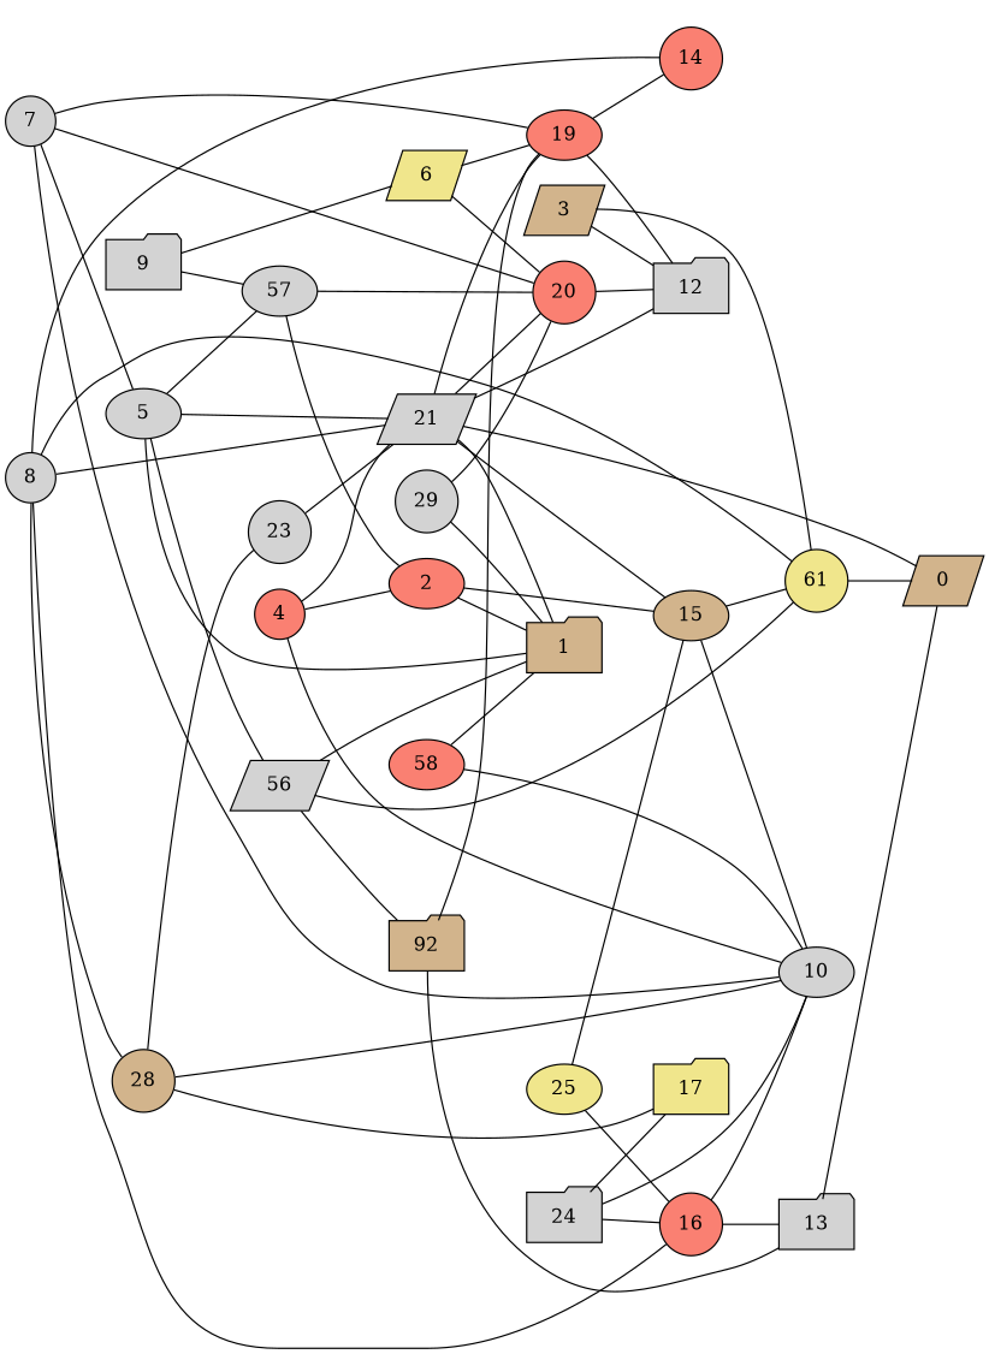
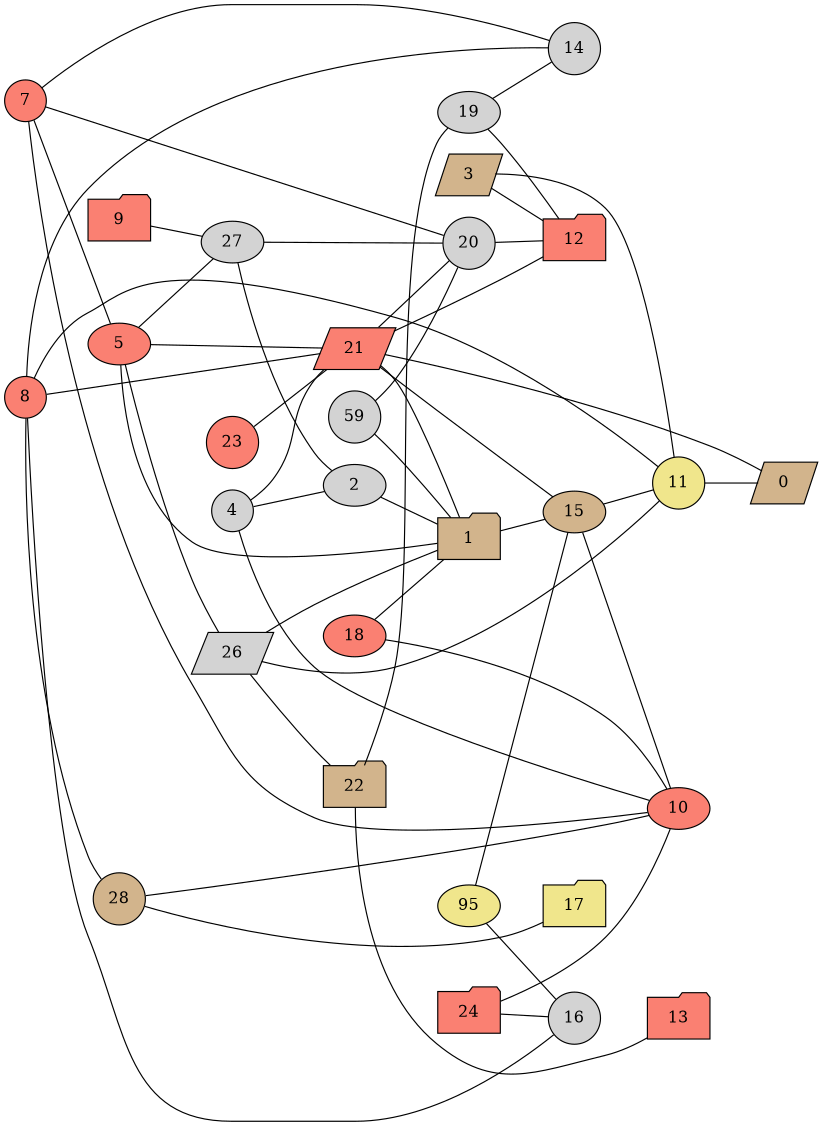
  digraph {
    rankdir=LR
    node [fillcolor=lightgrey shape=circle style=filled]
    edge [color=black dir=none]
-   27 [shape=ellipse label=57]
-   20 [fillcolor=salmon]
-   2 [fillcolor=salmon shape=ellipse]
-   12 [shape=folder]
+   27 [shape=ellipse]
+   20
+   2 [shape=ellipse]
+   12 [fillcolor=salmon shape=folder]
    1 [fillcolor=tan shape=folder]
    15 [fillcolor=tan shape=ellipse]
-   4 [fillcolor=salmon]
-   21 [shape=parallelogram]
-   10 [shape=ellipse]
-   19 [fillcolor=salmon shape=ellipse]
+   4
+   21 [fillcolor=salmon shape=parallelogram]
+   10 [fillcolor=salmon shape=ellipse]
+   19 [shape=ellipse]
    0 [fillcolor=tan shape=parallelogram]
-   14 [fillcolor=salmon]
-   18 [fillcolor=salmon shape=ellipse label=58]
-   11 [fillcolor=khaki label=61]
-   6 [fillcolor=khaki shape=parallelogram]
+   14
+   18 [fillcolor=salmon shape=ellipse]
+   11 [fillcolor=khaki]
    3 [fillcolor=tan shape=parallelogram]
-   16 [fillcolor=salmon]
-   13 [shape=folder]
-   29
-   7
-   5 [shape=ellipse]
-   26 [shape=parallelogram label=56]
+   16
+   13 [fillcolor=salmon shape=folder]
+   29 [label=59]
+   7 [fillcolor=salmon]
+   5 [fillcolor=salmon shape=ellipse]
+   26 [shape=parallelogram]
    28 [fillcolor=tan]
-   23
+   23 [fillcolor=salmon]
    17 [fillcolor=khaki shape=folder]
-   22 [fillcolor=tan shape=folder label=92]
-   9 [shape=folder]
-   8
-   24 [shape=folder]
-   25 [fillcolor=khaki shape=ellipse]
+   22 [fillcolor=tan shape=folder]
+   9 [fillcolor=salmon shape=folder]
+   8 [fillcolor=salmon]
+   24 [fillcolor=salmon shape=folder]
+   25 [fillcolor=khaki shape=ellipse label=95]
    subgraph sub_1 {
      27
      20
      2
      12
      1
      15
      4
      21
      10
      19
      0
      14
      18
      11
-     6
      3
      16
      13
      29
      7
      5
      26
      28
      23
      17
      22
      9
      8
      24
      25
    }
    27 -> 20
    27 -> 2
    20 -> 12
    2 -> 1
-   2 -> 15
+   1 -> 15
    15 -> 10
    15 -> 11
    4 -> 2
    4 -> 21
    4 -> 10
    21 -> 20
    21 -> 12
    21 -> 1
    21 -> 15
-   21 -> 19
    21 -> 0
    19 -> 12
    19 -> 14
    18 -> 1
    18 -> 10
    11 -> 0
-   6 -> 20
-   6 -> 19
    3 -> 12
    3 -> 11
-   16 -> 10
-   16 -> 13
-   13 -> 0
    29 -> 20
    29 -> 1
    7 -> 20
    7 -> 10
-   7 -> 19
+   7 -> 14
    7 -> 5
    5 -> 27
    5 -> 1
    5 -> 21
    5 -> 26
    26 -> 1
    26 -> 11
    26 -> 22
    28 -> 10
-   28 -> 23
    28 -> 17
    23 -> 21
    22 -> 19
    22 -> 13
    9 -> 27
-   9 -> 6
    8 -> 21
    8 -> 14
    8 -> 11
    8 -> 16
    8 -> 28
    24 -> 10
    24 -> 16
-   24 -> 17
    25 -> 15
    25 -> 16
  }
